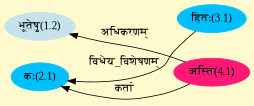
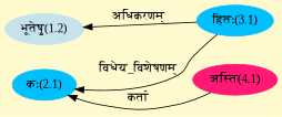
  digraph {
    bgcolor=lemonchiffon1
    compound=true
    fontname="Liberation Serif"
    rankdir=LR
    node [color="#00BFFF" fontname="Liberation Serif" style=filled]
    edge [dir=back fontname="Liberation Serif"]
    n1 [color="#C6E2EB" label="भूतेषु(1.2)"]
    n2 [label="हितः(3.1)"]
    n3 [color="#FF1975" label="अस्ति(4.1)"]
    n4 [label="कः(2.1)"]
-   n1 -> n3 [label="अधिकरणम्"]
+   n1 -> n2 [label="अधिकरणम्"]
    n4 -> n2 [label="विधेय_विशेषणम्"]
    n4 -> n3 [label="कर्ता"]
  }
